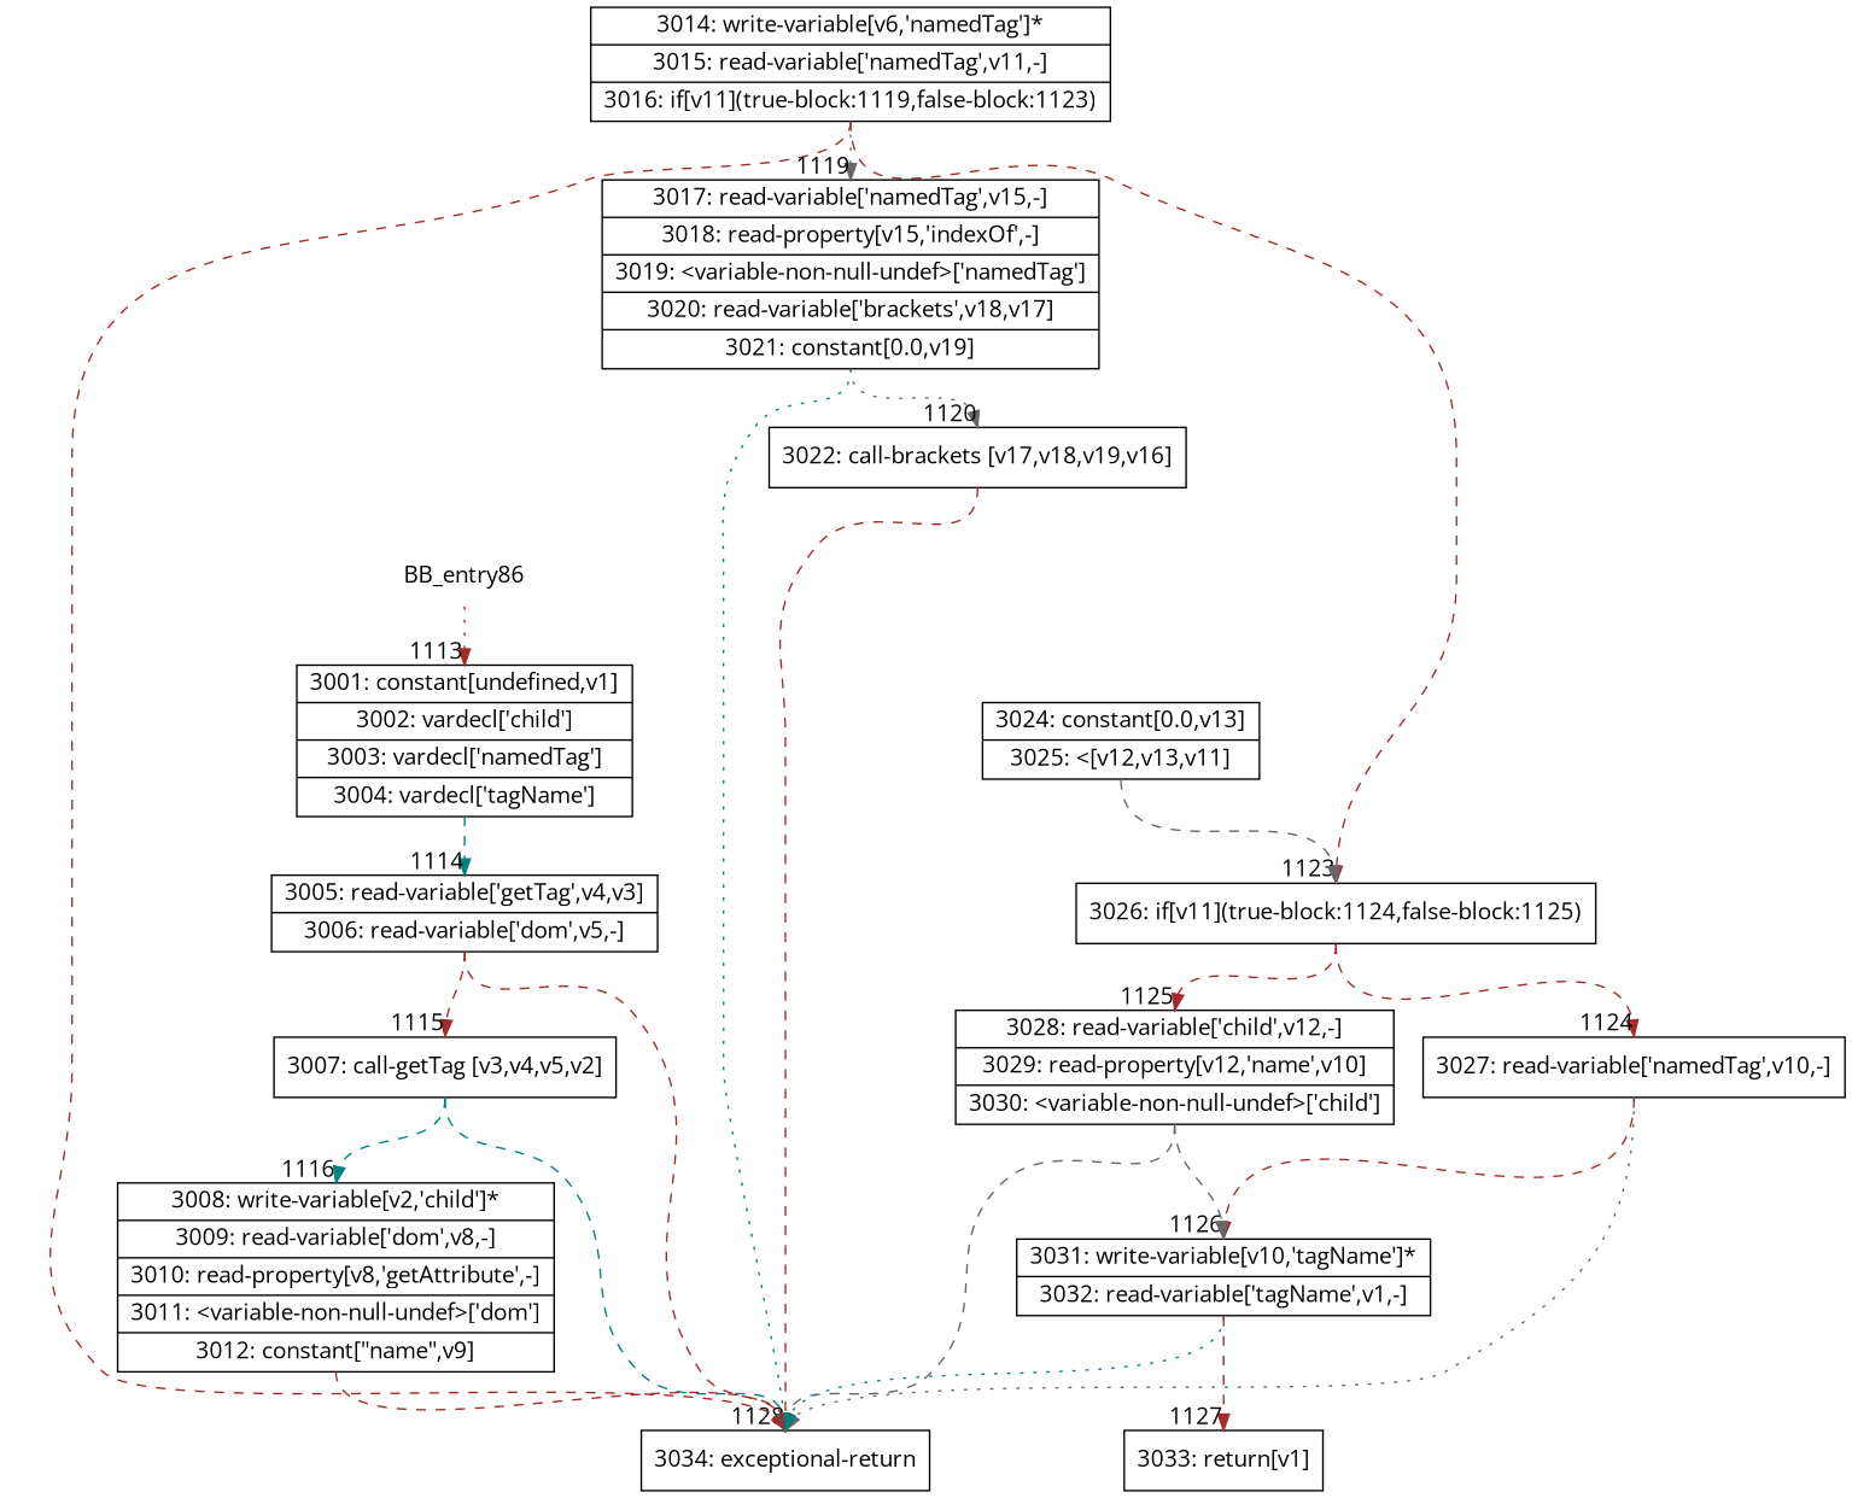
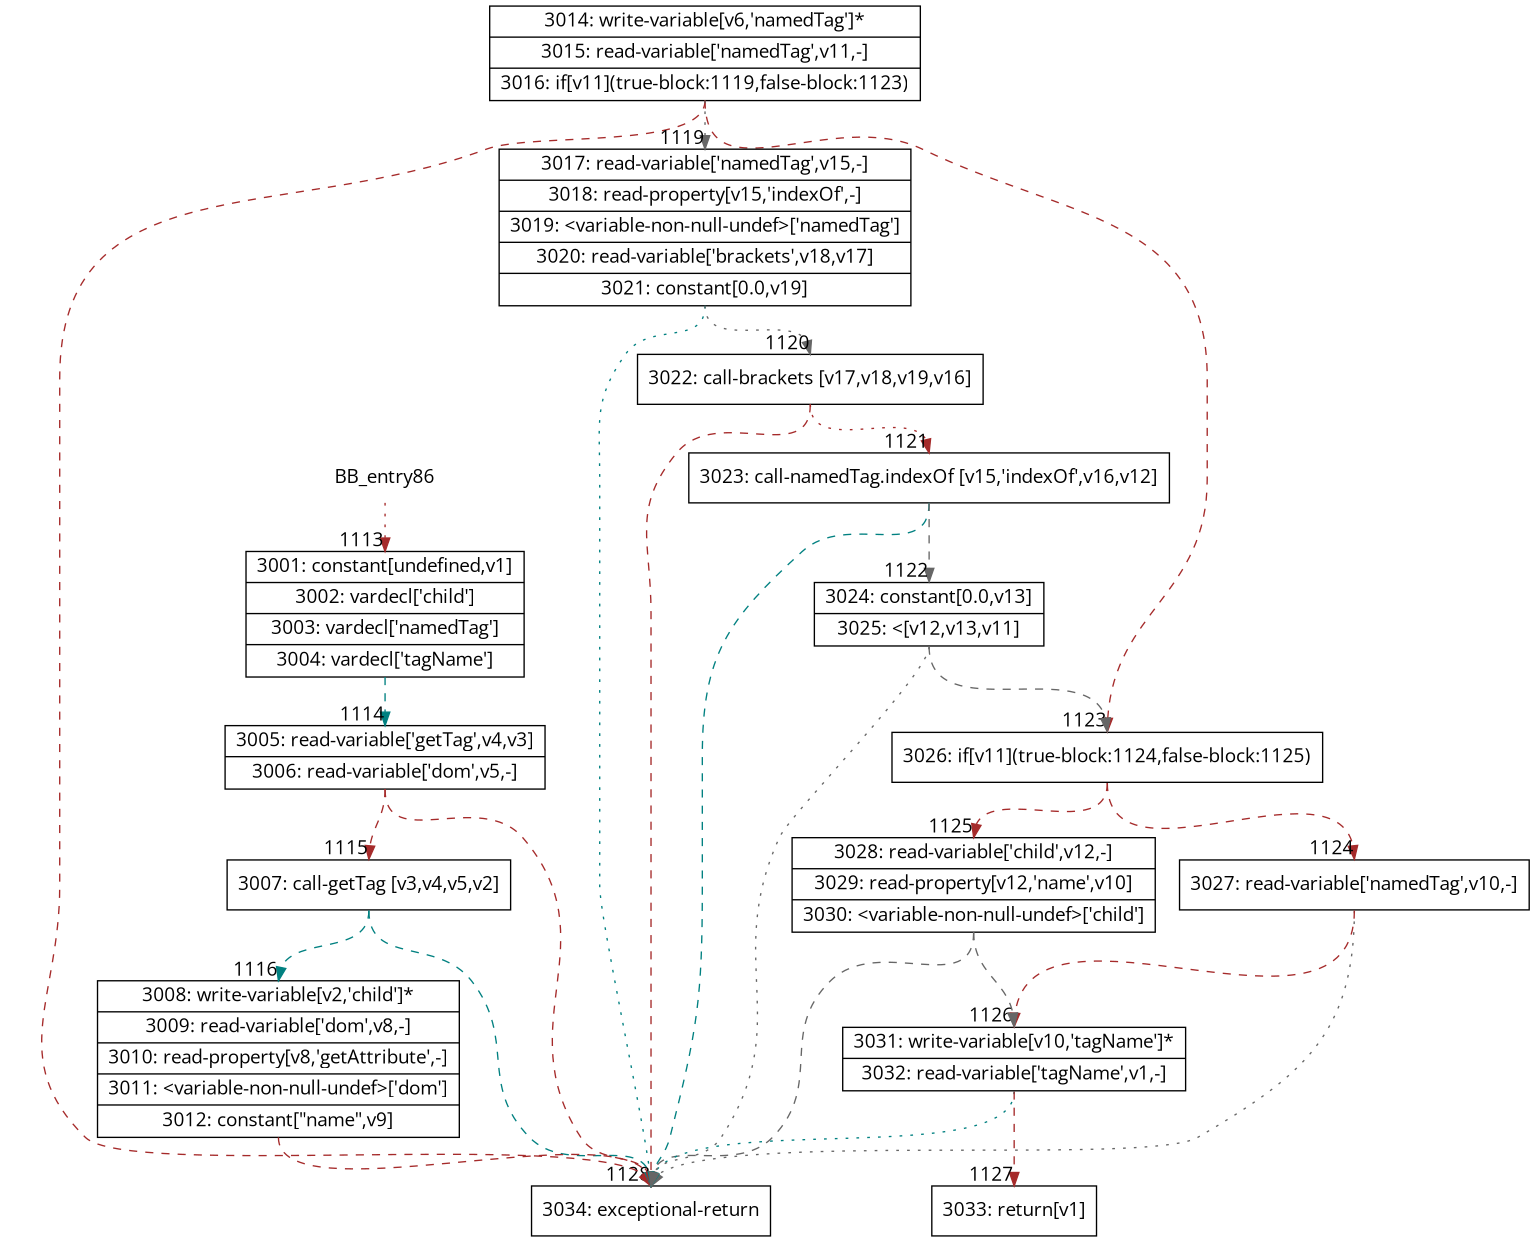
  digraph {
    fontname="Open Sans"
    rankdir=TD
    node [fontname="Open Sans" shape=record]
    edge [color=brown fontname="Open Sans" headport=n style=dashed tailport=s]
    n1 [label=BB_entry86 shape=none]
    n2 [label="{3001: constant[undefined,v1]|3002: vardecl['child']|3003: vardecl['namedTag']|3004: vardecl['tagName']}"]
    n3 [label="{3005: read-variable['getTag',v4,v3]|3006: read-variable['dom',v5,-]}"]
    n4 [label="{3007: call-getTag [v3,v4,v5,v2]}"]
    n5 [label="{3034: exceptional-return}"]
    n6 [label="{3008: write-variable[v2,'child']*|3009: read-variable['dom',v8,-]|3010: read-property[v8,'getAttribute',-]|3011: \<variable-non-null-undef\>['dom']|3012: constant[\"name\",v9]}"]
    n7 [label="{3014: write-variable[v6,'namedTag']*|3015: read-variable['namedTag',v11,-]|3016: if[v11](true-block:1119,false-block:1123)}"]
    n8 [label="{3026: if[v11](true-block:1124,false-block:1125)}"]
    n9 [label="{3017: read-variable['namedTag',v15,-]|3018: read-property[v15,'indexOf',-]|3019: \<variable-non-null-undef\>['namedTag']|3020: read-variable['brackets',v18,v17]|3021: constant[0.0,v19]}"]
    n10 [label="{3027: read-variable['namedTag',v10,-]}"]
    n11 [label="{3028: read-variable['child',v12,-]|3029: read-property[v12,'name',v10]|3030: \<variable-non-null-undef\>['child']}"]
    n12 [label="{3022: call-brackets [v17,v18,v19,v16]}"]
    n13 [label="{3031: write-variable[v10,'tagName']*|3032: read-variable['tagName',v1,-]}"]
+   n14 [label="{3023: call-namedTag.indexOf [v15,'indexOf',v16,v12]}"]
    n15 [label="{3024: constant[0.0,v13]|3025: \<[v12,v13,v11]}"]
    n16 [label="{3033: return[v1]}"]
    n1 -> n2 [headlabel="    1113" style=dotted]
    n2 -> n3 [color=teal headlabel="      1114"]
    n3 -> n4 [headlabel="      1115"]
    n3 -> n5 [headlabel="      1128"]
    n4 -> n5 [color=teal]
    n4 -> n6 [color=teal headlabel="      1116"]
    n6 -> n5
    n7 -> n5
    n7 -> n8 [headlabel="      1123"]
    n7 -> n9 [color=gray40 headlabel="      1119" style=dotted]
    n8 -> n10 [headlabel="      1124"]
    n8 -> n11 [headlabel="      1125"]
    n9 -> n5 [color=teal style=dotted]
    n9 -> n12 [color=gray40 headlabel="      1120" style=dotted]
    n10 -> n5 [color=gray40 style=dotted]
    n10 -> n13 [headlabel="      1126"]
    n11 -> n5 [color=gray40]
    n11 -> n13 [color=gray40]
    n12 -> n5
+   n12 -> n14 [headlabel="      1121" style=dotted]
    n13 -> n5 [color=teal style=dotted]
    n13 -> n16 [headlabel="      1127"]
+   n14 -> n5 [color=teal]
+   n14 -> n15 [color=gray40 headlabel="      1122"]
+   n15 -> n5 [color=gray40 style=dotted]
    n15 -> n8 [color=gray40]
  }
